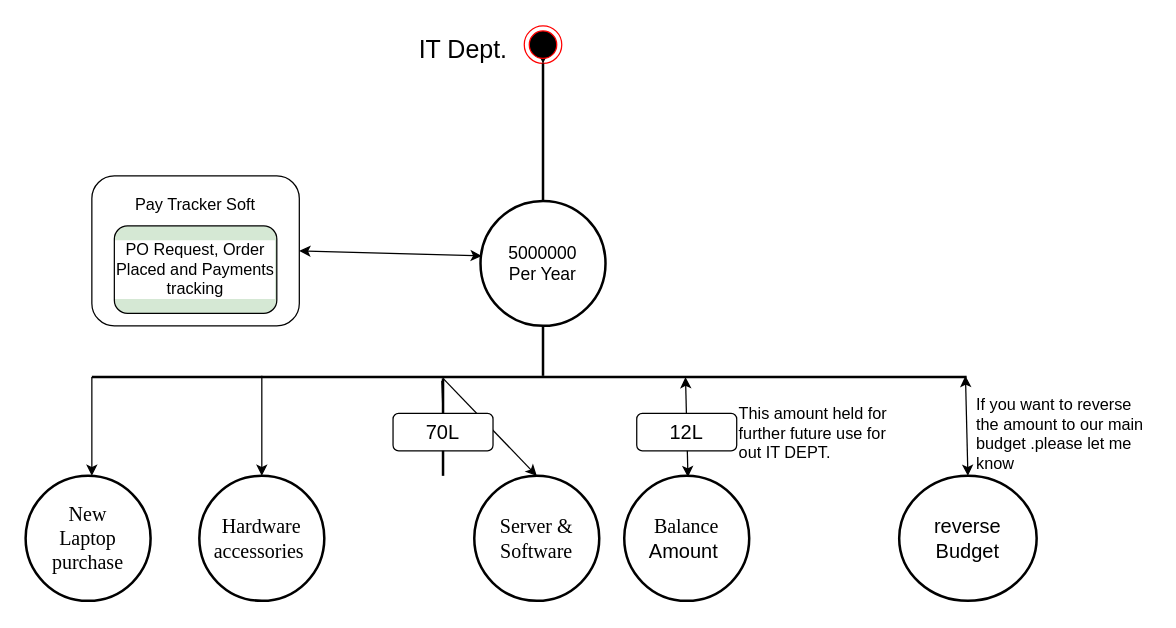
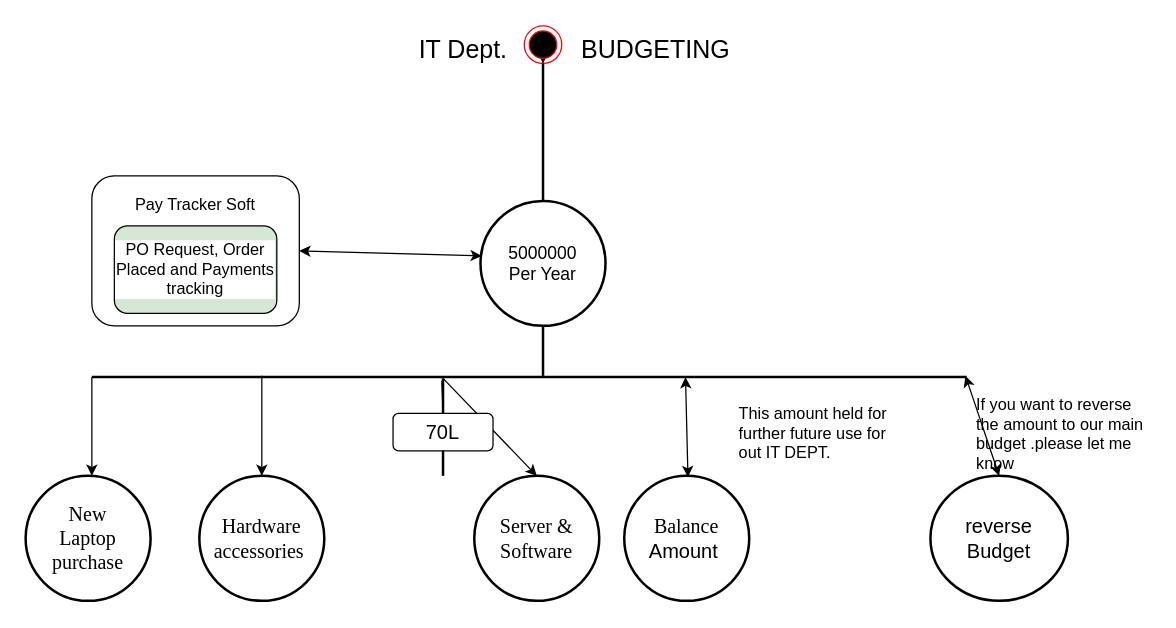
  <mxCell id="0" />
  <mxCell id="1" parent="0" />
  <mxCell id="2" value="" style="edgeStyle=orthogonalEdgeStyle;rounded=0;orthogonalLoop=1;jettySize=auto;html=1;fontSize=13;fontColor=#000000;" edge="1" parent="1" source="3" target="4"><mxGeometry relative="1" as="geometry" /></mxCell>
  <mxCell id="3" value="" style="ellipse;html=1;shape=endState;fillColor=#000000;strokeColor=#ff0000;" vertex="1" parent="1"><mxGeometry x="419" y="20" width="30" height="30" as="geometry" /></mxCell>
  <mxCell id="4" value="" style="line;strokeWidth=2;direction=south;html=1;" vertex="1" parent="1"><mxGeometry x="429" y="50" width="10" height="130" as="geometry" /></mxCell>
  <mxCell id="5" value="5000000&lt;br style=&quot;font-size: 14px;&quot;&gt;Per Year" style="strokeWidth=2;html=1;shape=mxgraph.flowchart.start_2;whiteSpace=wrap;fontSize=14;" vertex="1" parent="1"><mxGeometry x="384" y="160" width="100" height="100" as="geometry" /></mxCell>
  <mxCell id="6" value="IT Dept. " style="text;strokeColor=none;fillColor=none;spacingLeft=4;spacingRight=4;overflow=hidden;rotatable=0;points=[[0,0.5],[1,0.5]];portConstraint=eastwest;fontSize=20;labelBackgroundColor=none;fontColor=#000000;" vertex="1" parent="1"><mxGeometry x="329" y="20" width="80" height="30" as="geometry" /></mxCell>
+ <mxCell id="7" value="BUDGETING" style="text;strokeColor=none;fillColor=none;spacingLeft=4;spacingRight=4;overflow=hidden;rotatable=0;points=[[0,0.5],[1,0.5]];portConstraint=eastwest;fontSize=20;labelBackgroundColor=none;fontColor=#000000;" vertex="1" parent="1"><mxGeometry x="459" y="20" width="130" height="30" as="geometry" /></mxCell>
  <mxCell id="8" value="" style="line;strokeWidth=2;direction=south;html=1;" vertex="1" parent="1"><mxGeometry x="429" y="260" width="10" height="40" as="geometry" /></mxCell>
  <mxCell id="9" value="" style="line;strokeWidth=2;direction=west;html=1;" vertex="1" parent="1"><mxGeometry x="73" y="296" width="700" height="10" as="geometry" /></mxCell>
  <mxCell id="10" value="&lt;span style=&quot;font-size: 16px; font-family: Calibri;&quot;&gt;New&lt;br&gt;Laptop purchase&lt;/span&gt;" style="strokeWidth=2;html=1;shape=mxgraph.flowchart.start_2;whiteSpace=wrap;" vertex="1" parent="1"><mxGeometry x="20" y="380" width="100" height="100" as="geometry" /></mxCell>
  <mxCell id="11" value="&lt;p style=&quot;margin-top: 0pt; margin-bottom: 0pt; margin-left: 0in; direction: ltr; unicode-bidi: embed; word-break: normal;&quot;&gt;&lt;span style=&quot;font-size: 16px; font-family: Calibri;&quot;&gt;Hardware accessories&amp;nbsp;&lt;/span&gt;&lt;/p&gt;" style="strokeWidth=2;html=1;shape=mxgraph.flowchart.start_2;whiteSpace=wrap;" vertex="1" parent="1"><mxGeometry x="159" y="380" width="100" height="100" as="geometry" /></mxCell>
  <mxCell id="12" value="&lt;p style=&quot;margin-top: 0pt; margin-bottom: 0pt; margin-left: 0in; direction: ltr; unicode-bidi: embed; word-break: normal;&quot;&gt;&lt;span style=&quot;font-size: 16px; font-family: Calibri;&quot;&gt;Server &amp;amp; Software&lt;/span&gt;&lt;/p&gt;" style="strokeWidth=2;html=1;shape=mxgraph.flowchart.start_2;whiteSpace=wrap;" vertex="1" parent="1"><mxGeometry x="379" y="380" width="100" height="100" as="geometry" /></mxCell>
  <mxCell id="13" value="" style="line;strokeWidth=2;direction=south;html=1;" vertex="1" parent="1"><mxGeometry x="349" y="302" width="10" height="78" as="geometry" /></mxCell>
  <mxCell id="14" value="&lt;br&gt;&lt;span style=&quot;font-size: 16px; font-family: Calibri; color: black;&quot;&gt;Balance&lt;/span&gt;&lt;br&gt;Amount&amp;nbsp;&lt;br&gt;&lt;br&gt;" style="strokeWidth=2;html=1;shape=mxgraph.flowchart.start_2;whiteSpace=wrap;fontSize=16;" vertex="1" parent="1"><mxGeometry x="499" y="380" width="100" height="100" as="geometry" /></mxCell>
- <mxCell id="15" value="&lt;span style=&quot;text-align: left; font-size: 16px;&quot;&gt;&amp;nbsp;reverse&amp;nbsp;&lt;br&gt;Budget&lt;/span&gt;" style="strokeWidth=2;html=1;shape=mxgraph.flowchart.start_2;whiteSpace=wrap;fontSize=16;" vertex="1" parent="1"><mxGeometry x="719" y="380" width="110" height="100" as="geometry" /></mxCell>
+ <mxCell id="15" value="&lt;span style=&quot;text-align: left; font-size: 16px;&quot;&gt;&amp;nbsp;reverse&amp;nbsp;&lt;br&gt;Budget&lt;/span&gt;" style="strokeWidth=2;html=1;shape=mxgraph.flowchart.start_2;whiteSpace=wrap;fontSize=16;" vertex="1" parent="1"><mxGeometry x="744" y="380" width="110" height="100" as="geometry" /></mxCell>
  <mxCell id="16" value="" style="endArrow=classic;startArrow=classic;html=1;rounded=0;fontSize=12;fontColor=#000000;exitX=0.5;exitY=0;exitDx=0;exitDy=0;exitPerimeter=0;" edge="1" parent="1" source="15"><mxGeometry width="50" height="50" relative="1" as="geometry"><mxPoint x="769" y="370" as="sourcePoint" /><mxPoint x="772.03" y="300" as="targetPoint" /></mxGeometry></mxCell>
  <mxCell id="17" value="If you want to reverse the amount to our main budget .please let me know" style="text;whiteSpace=wrap;html=1;fontSize=13;fontColor=#000000;" vertex="1" parent="1"><mxGeometry x="779" y="309" width="140" height="64" as="geometry" /></mxCell>
  <mxCell id="18" value="" style="endArrow=classic;startArrow=classic;html=1;rounded=0;fontSize=12;fontColor=#000000;exitX=0.5;exitY=0;exitDx=0;exitDy=0;exitPerimeter=0;" edge="1" parent="1"><mxGeometry width="50" height="50" relative="1" as="geometry"><mxPoint x="549.99" y="381" as="sourcePoint" /><mxPoint x="548.02" y="301" as="targetPoint" /></mxGeometry></mxCell>
- <mxCell id="19" value="12L" style="rounded=1;whiteSpace=wrap;html=1;labelBackgroundColor=none;fontSize=16;fontColor=#000000;strokeColor=#000000;fillColor=#FFFFFF;" vertex="1" parent="1"><mxGeometry x="509" y="330" width="80" height="30" as="geometry" /></mxCell>
  <mxCell id="20" value="&lt;font style=&quot;font-size: 13px;&quot;&gt;Pay Tracker Soft&lt;br&gt;&lt;br&gt;&lt;br&gt;&lt;br&gt;&lt;br&gt;&lt;/font&gt;" style="rounded=1;whiteSpace=wrap;html=1;labelBackgroundColor=#FFFFFF;fontSize=16;fontColor=#000000;strokeColor=#000000;fillColor=#FFFFFF;" vertex="1" parent="1"><mxGeometry x="73" y="140" width="166" height="120" as="geometry" /></mxCell>
  <mxCell id="21" value="&lt;span style=&quot;&quot;&gt;PO Request, Order Placed and Payments tracking&lt;/span&gt;" style="rounded=1;whiteSpace=wrap;html=1;labelBackgroundColor=#FFFFFF;fontSize=13;fontColor=#000000;strokeColor=#000000;fillColor=#d5e8d4;" vertex="1" parent="1"><mxGeometry x="91" y="180" width="130" height="70" as="geometry" /></mxCell>
  <mxCell id="22" value="" style="endArrow=classic;startArrow=classic;html=1;rounded=0;fontSize=13;fontColor=#000000;exitX=1;exitY=0.5;exitDx=0;exitDy=0;entryX=0.01;entryY=0.44;entryDx=0;entryDy=0;entryPerimeter=0;" edge="1" parent="1" source="20" target="5"><mxGeometry width="50" height="50" relative="1" as="geometry"><mxPoint x="279" y="225" as="sourcePoint" /><mxPoint x="379" y="200" as="targetPoint" /></mxGeometry></mxCell>
  <mxCell id="23" value="" style="endArrow=classic;html=1;rounded=0;fontSize=13;fontColor=#000000;entryX=0.5;entryY=0;entryDx=0;entryDy=0;entryPerimeter=0;exitX=0;exitY=0.5;exitDx=0;exitDy=0;exitPerimeter=0;startArrow=none;" edge="1" parent="1" source="13" target="12"><mxGeometry width="50" height="50" relative="1" as="geometry"><mxPoint x="489" y="310" as="sourcePoint" /><mxPoint x="539" y="260" as="targetPoint" /></mxGeometry></mxCell>
  <mxCell id="24" value="70L" style="rounded=1;whiteSpace=wrap;html=1;labelBackgroundColor=none;fontSize=16;fontColor=#000000;strokeColor=#000000;fillColor=#FFFFFF;" vertex="1" parent="1"><mxGeometry x="314" y="330" width="80" height="30" as="geometry" /></mxCell>
  <mxCell id="25" value="" style="endArrow=none;html=1;rounded=0;fontSize=13;fontColor=#000000;entryX=0.5;entryY=0;entryDx=0;entryDy=0;entryPerimeter=0;exitX=0.6;exitY=0.206;exitDx=0;exitDy=0;exitPerimeter=0;" edge="1" parent="1" source="9" target="24"><mxGeometry width="50" height="50" relative="1" as="geometry"><mxPoint x="353" y="303.94" as="sourcePoint" /><mxPoint x="354" y="380" as="targetPoint" /></mxGeometry></mxCell>
  <mxCell id="26" value="" style="endArrow=classic;html=1;rounded=0;fontSize=13;fontColor=#000000;entryX=0.5;entryY=0;entryDx=0;entryDy=0;entryPerimeter=0;" edge="1" parent="1" target="11"><mxGeometry width="50" height="50" relative="1" as="geometry"><mxPoint x="209" y="300" as="sourcePoint" /><mxPoint x="539" y="260" as="targetPoint" /></mxGeometry></mxCell>
  <mxCell id="27" value="" style="endArrow=classic;html=1;rounded=0;fontSize=13;fontColor=#000000;exitX=1;exitY=0.5;exitDx=0;exitDy=0;exitPerimeter=0;" edge="1" parent="1" source="9"><mxGeometry width="50" height="50" relative="1" as="geometry"><mxPoint x="489" y="300" as="sourcePoint" /><mxPoint x="73" y="380" as="targetPoint" /></mxGeometry></mxCell>
  <mxCell id="28" value="This amount held for&amp;nbsp;&lt;br&gt;further future use for out IT DEPT." style="text;whiteSpace=wrap;html=1;fontSize=13;fontColor=#000000;" vertex="1" parent="1"><mxGeometry x="589" y="316" width="140" height="64" as="geometry" /></mxCell>
